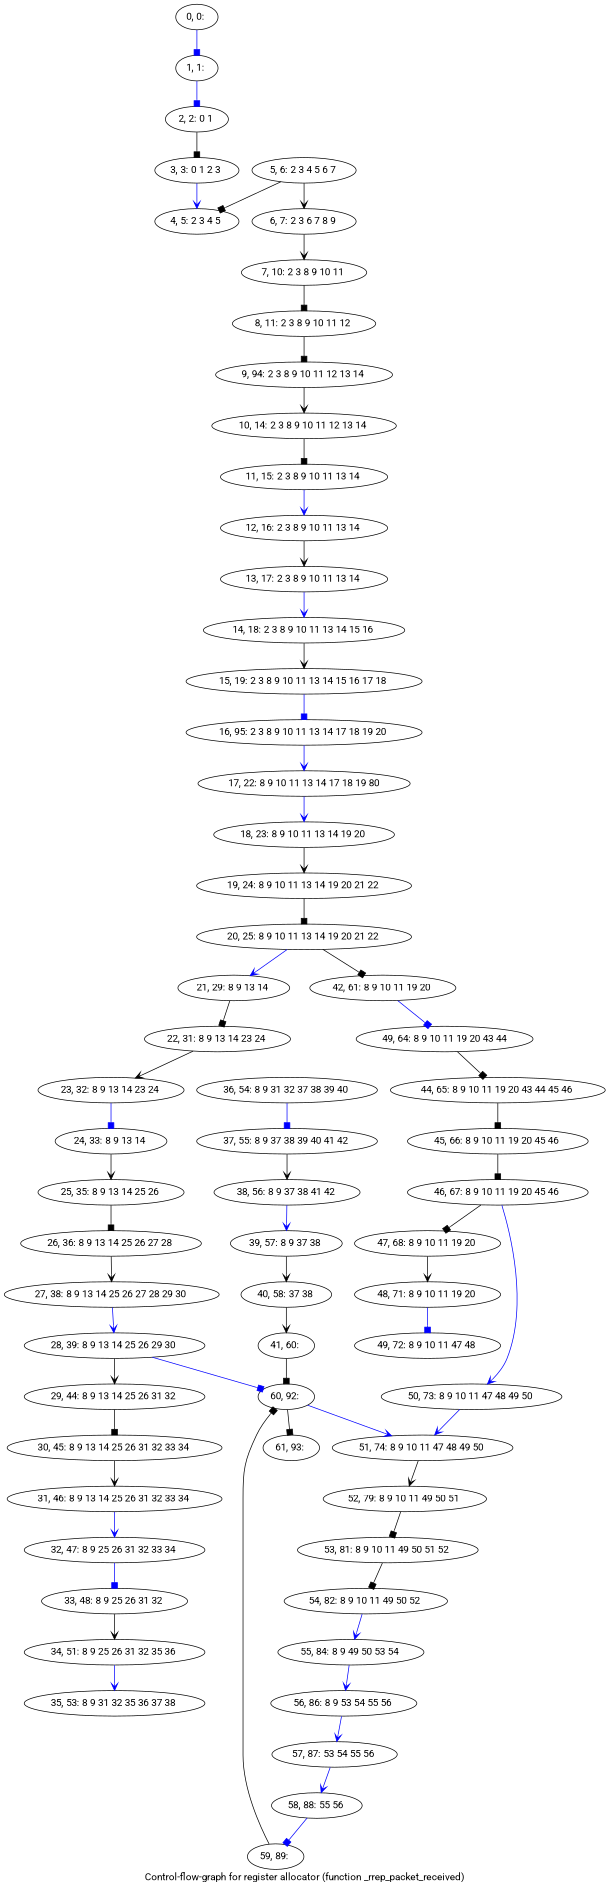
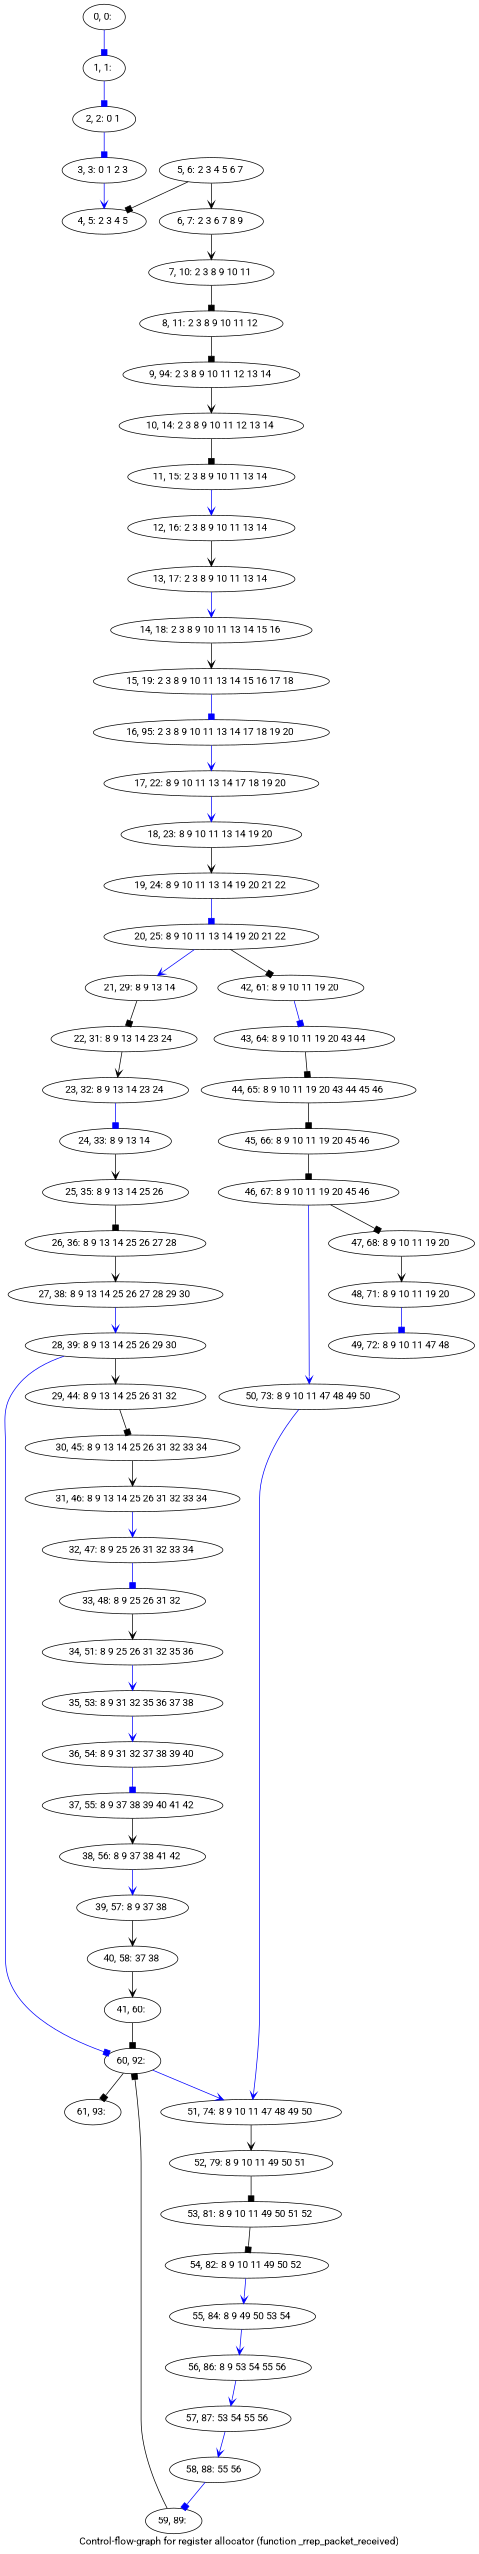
  digraph {
    fontname=Roboto
    label="Control-flow-graph for register allocator (function _rrep_packet_received)"
    node [fontname=Roboto]
    edge [arrowhead=vee color=black fontname=Roboto]
    n1 [label="0, 0: "]
    n2 [label="1, 1: "]
    n3 [label="2, 2: 0 1 "]
    n4 [label="3, 3: 0 1 2 3 "]
    n5 [label="4, 5: 2 3 4 5 "]
    n6 [label="5, 6: 2 3 4 5 6 7 "]
    n7 [label="6, 7: 2 3 6 7 8 9 "]
    n8 [label="7, 10: 2 3 8 9 10 11 "]
    n9 [label="8, 11: 2 3 8 9 10 11 12 "]
    n10 [label="9, 94: 2 3 8 9 10 11 12 13 14 "]
    n11 [label="10, 14: 2 3 8 9 10 11 12 13 14 "]
    n12 [label="11, 15: 2 3 8 9 10 11 13 14 "]
    n13 [label="12, 16: 2 3 8 9 10 11 13 14 "]
    n14 [label="13, 17: 2 3 8 9 10 11 13 14 "]
    n15 [label="14, 18: 2 3 8 9 10 11 13 14 15 16 "]
    n16 [label="15, 19: 2 3 8 9 10 11 13 14 15 16 17 18 "]
    n17 [label="16, 95: 2 3 8 9 10 11 13 14 17 18 19 20 "]
-   n18 [label="17, 22: 8 9 10 11 13 14 17 18 19 80"]
+   n18 [label="17, 22: 8 9 10 11 13 14 17 18 19 20 "]
    n19 [label="18, 23: 8 9 10 11 13 14 19 20 "]
    n20 [label="19, 24: 8 9 10 11 13 14 19 20 21 22 "]
    n21 [label="20, 25: 8 9 10 11 13 14 19 20 21 22 "]
    n22 [label="21, 29: 8 9 13 14 "]
    n23 [label="42, 61: 8 9 10 11 19 20 "]
    n24 [label="22, 31: 8 9 13 14 23 24 "]
-   n25 [label="49, 64: 8 9 10 11 19 20 43 44"]
+   n25 [label="43, 64: 8 9 10 11 19 20 43 44 "]
    n26 [label="23, 32: 8 9 13 14 23 24 "]
    n27 [label="24, 33: 8 9 13 14 "]
    n28 [label="25, 35: 8 9 13 14 25 26 "]
    n29 [label="26, 36: 8 9 13 14 25 26 27 28 "]
    n30 [label="27, 38: 8 9 13 14 25 26 27 28 29 30 "]
    n31 [label="28, 39: 8 9 13 14 25 26 29 30 "]
    n32 [label="29, 44: 8 9 13 14 25 26 31 32 "]
    n33 [label="60, 92: "]
    n34 [label="30, 45: 8 9 13 14 25 26 31 32 33 34 "]
    n35 [label="51, 74: 8 9 10 11 47 48 49 50 "]
    n36 [label="61, 93: "]
    n37 [label="31, 46: 8 9 13 14 25 26 31 32 33 34 "]
    n38 [label="32, 47: 8 9 25 26 31 32 33 34 "]
    n39 [label="33, 48: 8 9 25 26 31 32 "]
    n40 [label="34, 51: 8 9 25 26 31 32 35 36 "]
    n41 [label="35, 53: 8 9 31 32 35 36 37 38 "]
    n42 [label="36, 54: 8 9 31 32 37 38 39 40 "]
    n43 [label="37, 55: 8 9 37 38 39 40 41 42 "]
    n44 [label="38, 56: 8 9 37 38 41 42 "]
    n45 [label="39, 57: 8 9 37 38 "]
    n46 [label="40, 58: 37 38 "]
    n47 [label="41, 60: "]
    n48 [label="44, 65: 8 9 10 11 19 20 43 44 45 46 "]
    n49 [label="45, 66: 8 9 10 11 19 20 45 46 "]
    n50 [label="46, 67: 8 9 10 11 19 20 45 46 "]
    n51 [label="47, 68: 8 9 10 11 19 20 "]
    n52 [label="50, 73: 8 9 10 11 47 48 49 50 "]
    n53 [label="48, 71: 8 9 10 11 19 20 "]
    n54 [label="49, 72: 8 9 10 11 47 48 "]
    n55 [label="52, 79: 8 9 10 11 49 50 51 "]
    n56 [label="53, 81: 8 9 10 11 49 50 51 52 "]
    n57 [label="54, 82: 8 9 10 11 49 50 52 "]
    n58 [label="55, 84: 8 9 49 50 53 54 "]
    n59 [label="56, 86: 8 9 53 54 55 56 "]
    n60 [label="57, 87: 53 54 55 56 "]
    n61 [label="58, 88: 55 56 "]
    n62 [label="59, 89: "]
    n1 -> n2 [arrowhead=box color=blue]
    n2 -> n3 [arrowhead=box color=blue]
-   n3 -> n4 [arrowhead=box]
+   n3 -> n4 [arrowhead=box color=blue]
    n4 -> n5 [color=blue]
    n6 -> n5 [arrowhead=box]
    n6 -> n7
    n7 -> n8
    n8 -> n9 [arrowhead=box]
    n9 -> n10 [arrowhead=box]
    n10 -> n11
    n11 -> n12 [arrowhead=box]
    n12 -> n13 [color=blue]
    n13 -> n14
    n14 -> n15 [color=blue]
    n15 -> n16
    n16 -> n17 [arrowhead=box color=blue]
    n17 -> n18 [color=blue]
    n18 -> n19 [color=blue]
    n19 -> n20
-   n20 -> n21 [arrowhead=box]
+   n20 -> n21 [arrowhead=box color=blue]
    n21 -> n22 [color=blue]
    n21 -> n23 [arrowhead=box]
    n22 -> n24 [arrowhead=box]
    n23 -> n25 [arrowhead=box color=blue]
    n24 -> n26
    n25 -> n48 [arrowhead=box]
    n26 -> n27 [arrowhead=box color=blue]
    n27 -> n28
    n28 -> n29 [arrowhead=box]
    n29 -> n30
    n30 -> n31 [color=blue]
    n31 -> n32
    n31 -> n33 [arrowhead=box color=blue]
    n32 -> n34 [arrowhead=box]
    n33 -> n35 [color=blue]
    n33 -> n36 [arrowhead=box]
    n34 -> n37
    n35 -> n55
    n37 -> n38 [color=blue]
    n38 -> n39 [arrowhead=box color=blue]
    n39 -> n40
    n40 -> n41 [color=blue]
+   n41 -> n42 [color=blue]
    n42 -> n43 [arrowhead=box color=blue]
    n43 -> n44
    n44 -> n45 [color=blue]
    n45 -> n46
    n46 -> n47
    n47 -> n33 [arrowhead=box]
    n48 -> n49 [arrowhead=box]
    n49 -> n50 [arrowhead=box]
    n50 -> n51 [arrowhead=box]
    n50 -> n52 [color=blue]
    n51 -> n53
    n52 -> n35 [color=blue]
    n53 -> n54 [arrowhead=box color=blue]
    n55 -> n56 [arrowhead=box]
    n56 -> n57 [arrowhead=box]
    n57 -> n58 [color=blue]
    n58 -> n59 [color=blue]
    n59 -> n60 [color=blue]
    n60 -> n61 [color=blue]
    n61 -> n62 [arrowhead=box color=blue]
    n62 -> n33 [arrowhead=box]
  }
